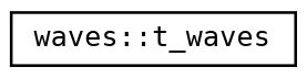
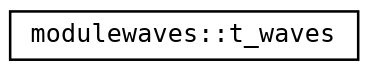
  digraph {
    rankdir=LR
    fontname="DejaVu Sans Mono"
-   n1 [color=black fillcolor=white fontname="DejaVu Sans Mono" fontsize=10 height=0.2 label="waves::t_waves" shape=record style=filled width=0.4]
+   n1 [color=black fillcolor=white fontname="DejaVu Sans Mono" fontsize=10 height=0.2 label="modulewaves::t_waves" shape=record style=filled width=0.4]
  }
